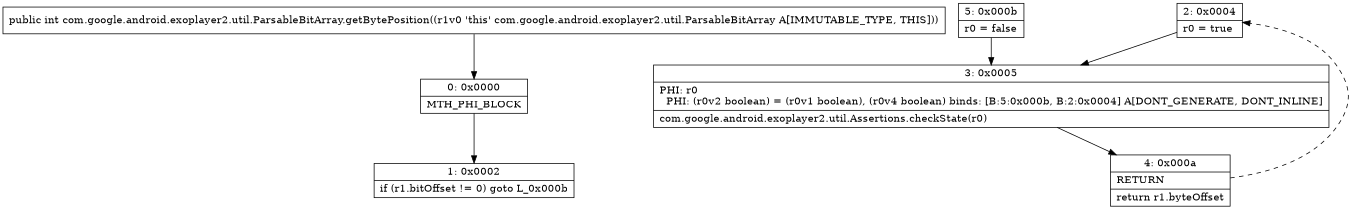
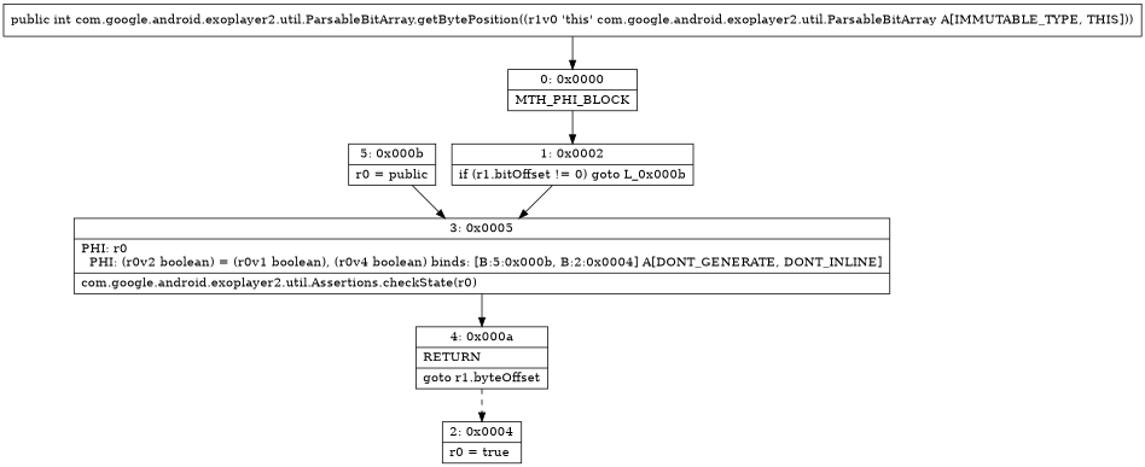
  digraph {
    node [shape=record]
    n1 [label="{0\:\ 0x0000|MTH_PHI_BLOCK\l}"]
    n2 [label="{1\:\ 0x0002|if (r1.bitOffset != 0) goto L_0x000b\l}"]
    n3 [label="{2\:\ 0x0004|r0 = true\l}"]
    n4 [label="{3\:\ 0x0005|PHI: r0 \l  PHI: (r0v2 boolean) = (r0v1 boolean), (r0v4 boolean) binds: [B:5:0x000b, B:2:0x0004] A[DONT_GENERATE, DONT_INLINE]\l|com.google.android.exoplayer2.util.Assertions.checkState(r0)\l}"]
-   n5 [label="{5\:\ 0x000b|r0 = false\l}"]
-   n6 [label="{4\:\ 0x000a|RETURN\l|return r1.byteOffset\l}"]
+   n5 [label="{5\:\ 0x000b|r0 = public\l}"]
+   n6 [label="{4\:\ 0x000a|RETURN\l|goto r1.byteOffset\l}"]
    n7 [label="{public int com.google.android.exoplayer2.util.ParsableBitArray.getBytePosition((r1v0 'this' com.google.android.exoplayer2.util.ParsableBitArray A[IMMUTABLE_TYPE, THIS])) }"]
    n1 -> n2
-   n3 -> n4
+   n2 -> n4
    n4 -> n6
    n5 -> n4
    n6 -> n3 [style=dashed]
    n7 -> n1
  }
